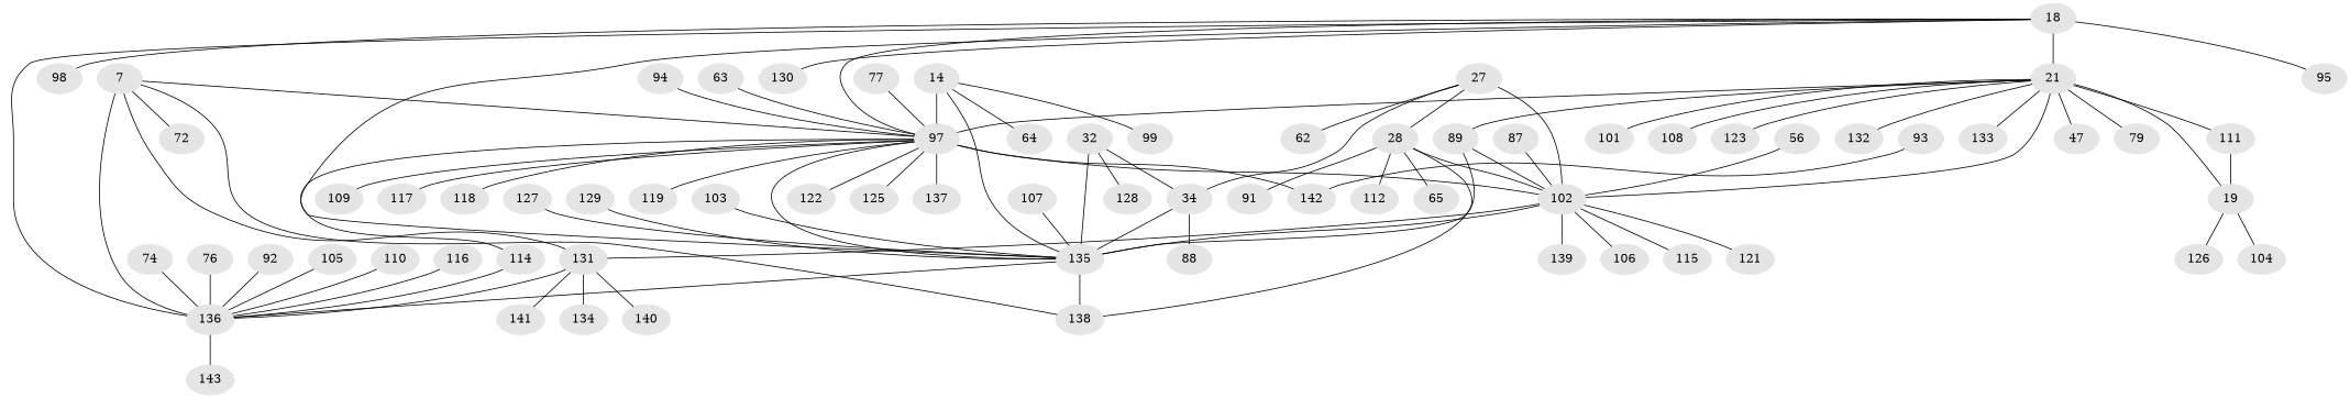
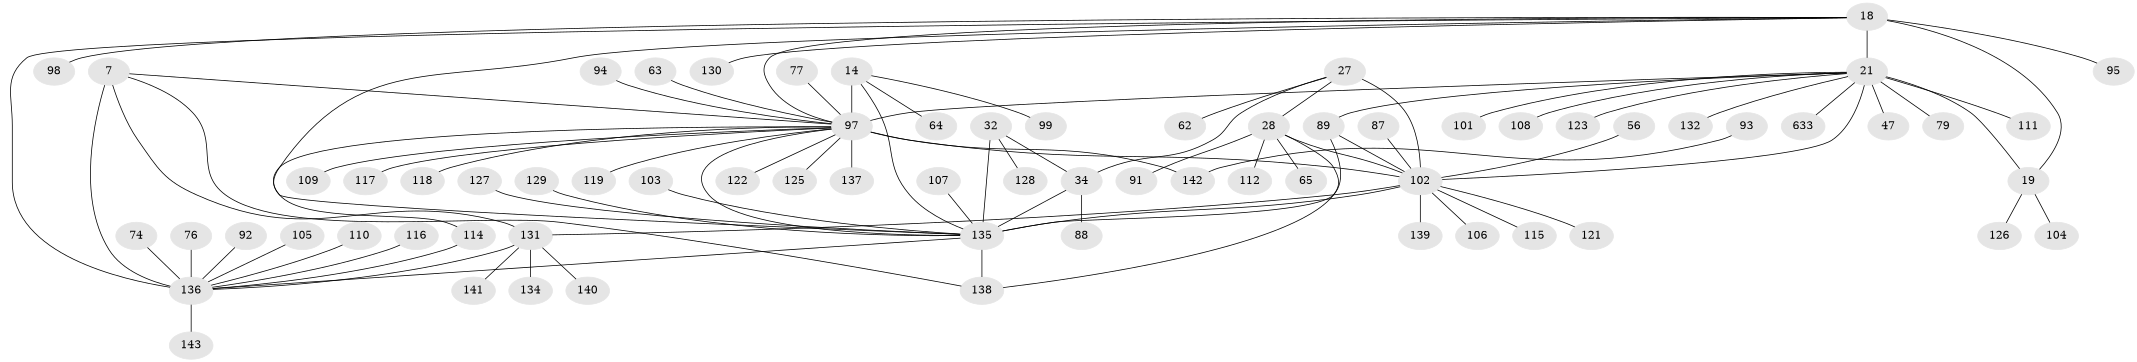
  graph {
    node [color=gray90 style=filled]
    7 [super="+4"]
-   72
    97 [super="+82+12+49+50"]
    131 [super="+83+120"]
    136 [super="+6+36+39+40+41+52"]
    138 [super="+124"]
    135 [super="+78+35+70+75+81+84+31+68+60"]
    102 [super="+67+24"]
    109
    114
    117
    118
    119
    122
    125 [super="+85"]
    137
    142
    134
    140 [super="+100"]
    141
    143
    14 [super="+13"]
    64
    99
    18 [super="+15"]
    19 [super="+16"]
    21 [super="+20+17"]
    95
    98
    130
    104
    126
    47
    n34 [label=79]
    89 [super="+79+86"]
    101 [super="+90"]
    108
    111
    123
    132
-   133 [super="+51"]
+   133 [super="+51" label=633]
    106
    115 [super="+61"]
    121
    139
    27 [super="+26"]
    28 [super="+23"]
    34 [super="+33"]
    62
    65
    91
    112
    88
    32 [super="+30"]
    128 [super="+59"]
    56
    63
    74
    76
    77
    87 [super="+37"]
    92
    93
    94 [super="+38"]
    103
    105
    107
    110
    116
    127
    129
-   7 -- 72
    7 -- 97
    7 -- 131 [weight=2]
    7 -- 136 [weight=8]
    7 -- 138
    97 -- 135
    97 -- 102
    97 -- 109
    97 -- 114
    97 -- 117
    97 -- 118
    97 -- 119
    97 -- 122
    97 -- 125
    97 -- 137
    97 -- 142
    131 -- 136 [weight=4]
    131 -- 134
    131 -- 140
    131 -- 141
    136 -- 143
    135 -- 136
    135 -- 138
    102 -- 131 [weight=2]
    102 -- 135 [weight=2]
    102 -- 106
    102 -- 115
    102 -- 121
    102 -- 139
    114 -- 136
    14 -- 97 [weight=10]
    14 -- 135
    14 -- 64
    14 -- 99
    18 -- 97
    18 -- 136
    18 -- 135
-   111 -- 19 [weight=4]
+   18 -- 19 [weight=4]
    18 -- 21 [weight=6]
    18 -- 95
    18 -- 98
    18 -- 130
    19 -- 21 [weight=6]
    19 -- 104
    19 -- 126
    21 -- 97 [weight=2]
    21 -- 102
    21 -- 47
    21 -- n34
    21 -- 89
    21 -- 101
    21 -- 108
    21 -- 111
    21 -- 123
    21 -- 132
    21 -- 133
    89 -- 135
    89 -- 102 [weight=2]
    27 -- 102 [weight=6]
    27 -- 28 [weight=4]
    27 -- 34
    27 -- 62
    28 -- 138
    28 -- 102 [weight=6]
    28 -- 65
    28 -- 91
    28 -- 112
    34 -- 135 [weight=6]
    34 -- 88
    32 -- 135 [weight=6]
    32 -- 34 [weight=4]
    32 -- 128
    56 -- 102
    63 -- 97
    74 -- 136
    76 -- 136
    77 -- 97
    87 -- 102
    92 -- 136
    93 -- 142
    94 -- 97
    103 -- 135
    105 -- 136
    107 -- 135
    110 -- 136
    116 -- 136
    127 -- 135
    129 -- 135
  }
